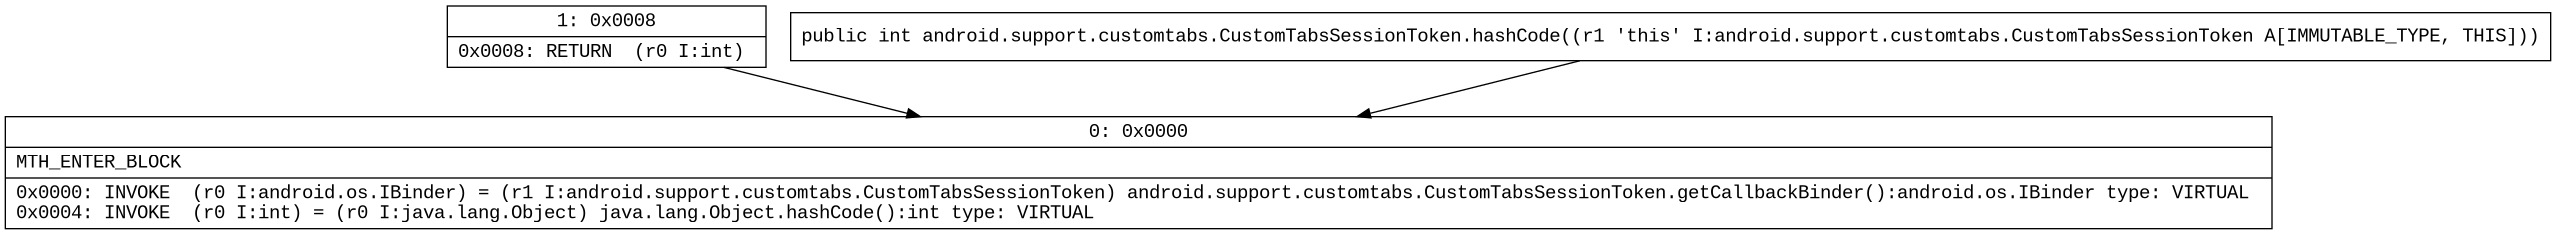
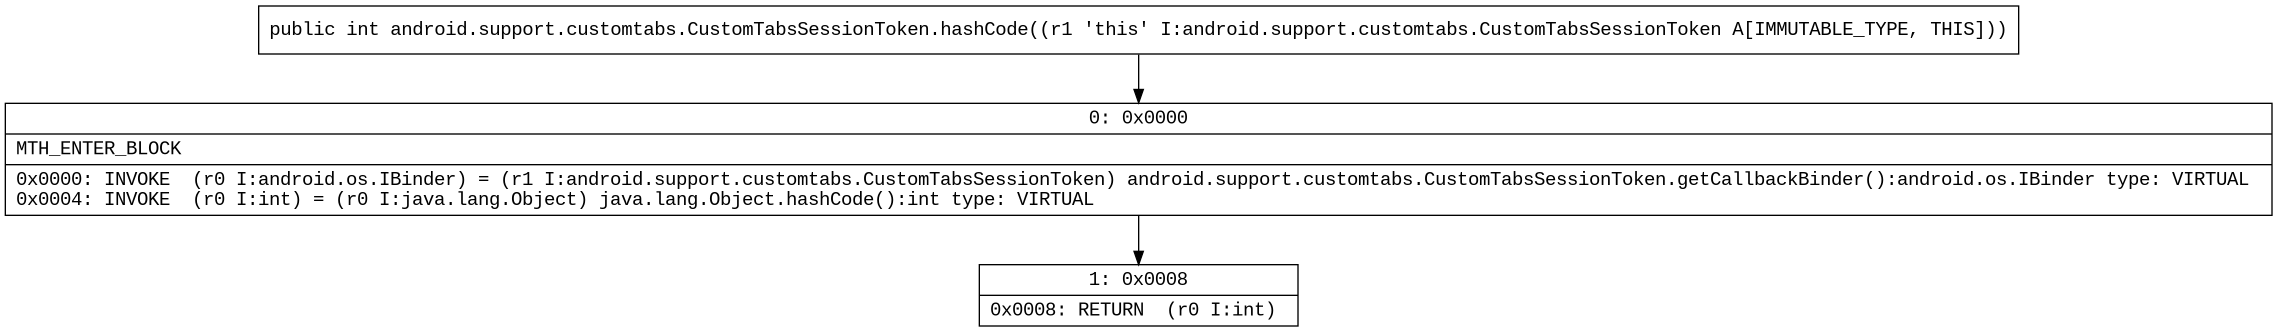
  digraph {
    fontname="Liberation Mono"
    node [shape=record fontname="Liberation Mono"]
    edge [fontname="Liberation Mono"]
    n1 [label="{0\:\ 0x0000|MTH_ENTER_BLOCK\l|0x0000: INVOKE  (r0 I:android.os.IBinder) = (r1 I:android.support.customtabs.CustomTabsSessionToken) android.support.customtabs.CustomTabsSessionToken.getCallbackBinder():android.os.IBinder type: VIRTUAL \l0x0004: INVOKE  (r0 I:int) = (r0 I:java.lang.Object) java.lang.Object.hashCode():int type: VIRTUAL \l}"]
    n2 [label="{1\:\ 0x0008|0x0008: RETURN  (r0 I:int) \l}"]
    n3 [label="{public int android.support.customtabs.CustomTabsSessionToken.hashCode((r1 'this' I:android.support.customtabs.CustomTabsSessionToken A[IMMUTABLE_TYPE, THIS])) }"]
-   n2 -> n1
+   n1 -> n2
    n3 -> n1
  }
